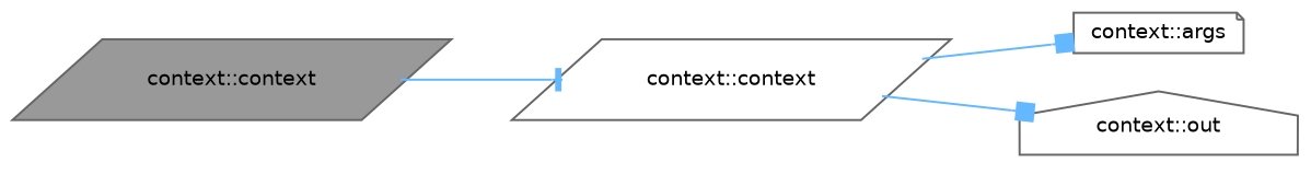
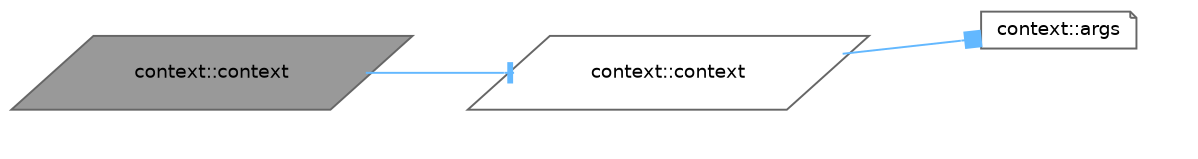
  digraph {
    rankdir=LR
    node [color=grey40 fillcolor=white fontname=Helvetica fontsize=10 shape=parallelogram style=filled]
    edge [color=steelblue1 fontname=Helvetica fontsize=10 labelfontname=Helvetica labelfontsize=10 style=solid arrowhead=box]
    n1 [color=gray40 fillcolor=grey60 fontcolor=black height=0.2 label="context::context" width=0.4]
    n2 [height=0.2 label="context::context" width=0.4]
    n3 [height=0.2 label="context::args" shape=note width=0.4]
-   n4 [height=0.2 label="context::out" shape=house width=0.4]
    n1 -> n2 [arrowhead=tee]
    n2 -> n3
-   n2 -> n4
  }
